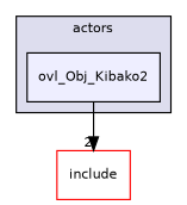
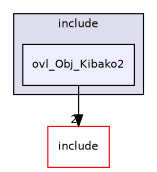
  digraph {
    compound=true
    node [fontname=Helvetica fontsize=10 shape=box style=filled]
    n1 [fillcolor="#eeeeff" label=ovl_Obj_Kibako2 pencolor=black]
    n2 [color=red fillcolor=white label=include]
    subgraph cluster_1 {
      bgcolor="#ddddee"
      fontname=Helvetica
      fontsize=10
-     label=actors
+     label=include
      pencolor=black
      n1
    }
    n1 -> n2 [headlabel=2 labeldistance=1.5 labelfontname=Helvetica labelfontsize=10]
  }
